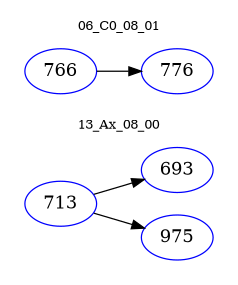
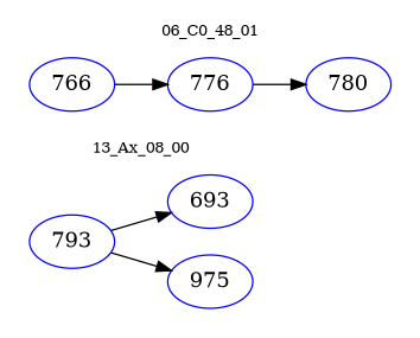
  digraph {
    rankdir=LR
    node [color=blue]
    edge [color=black]
-   n1 [label=713]
+   n1 [label=793]
    n2 [label=975]
    n3 [label=693]
    n4 [label=776]
    n5 [label=766]
+   n6 [label=780]
    subgraph cluster_1 {
      color=white
      fontsize=10
      label="13_Ax_08_00"
      n1
      n2
      n3
    }
    subgraph cluster_2 {
      color=white
      fontsize=10
-     label="06_C0_08_01"
+     label="06_C0_48_01"
      n4
      n5
+     n6
    }
    n1 -> n2
    n1 -> n3
+   n4 -> n6
    n5 -> n4
  }
